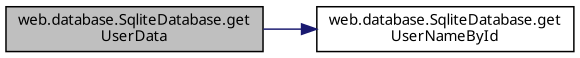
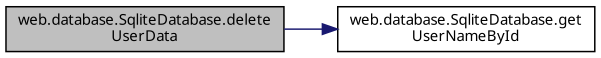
  digraph {
    rankdir=LR
    fontname="Noto Sans"
    node [color=black fontname="Noto Sans" fontsize=10 shape=record style=filled]
-   n1 [fillcolor=grey75 fontcolor=black height=0.2 label="web.database.SqliteDatabase.get\lUserData" width=0.4]
+   n1 [fillcolor=grey75 fontcolor=black height=0.2 label="web.database.SqliteDatabase.delete\lUserData" width=0.4]
    n2 [fillcolor=white height=0.2 label="web.database.SqliteDatabase.get\lUserNameById" width=0.4]
    n1 -> n2 [color=midnightblue fontname="Noto Sans" fontsize=10 labelfontname=Helvetica labelfontsize=10 style=solid]
  }
